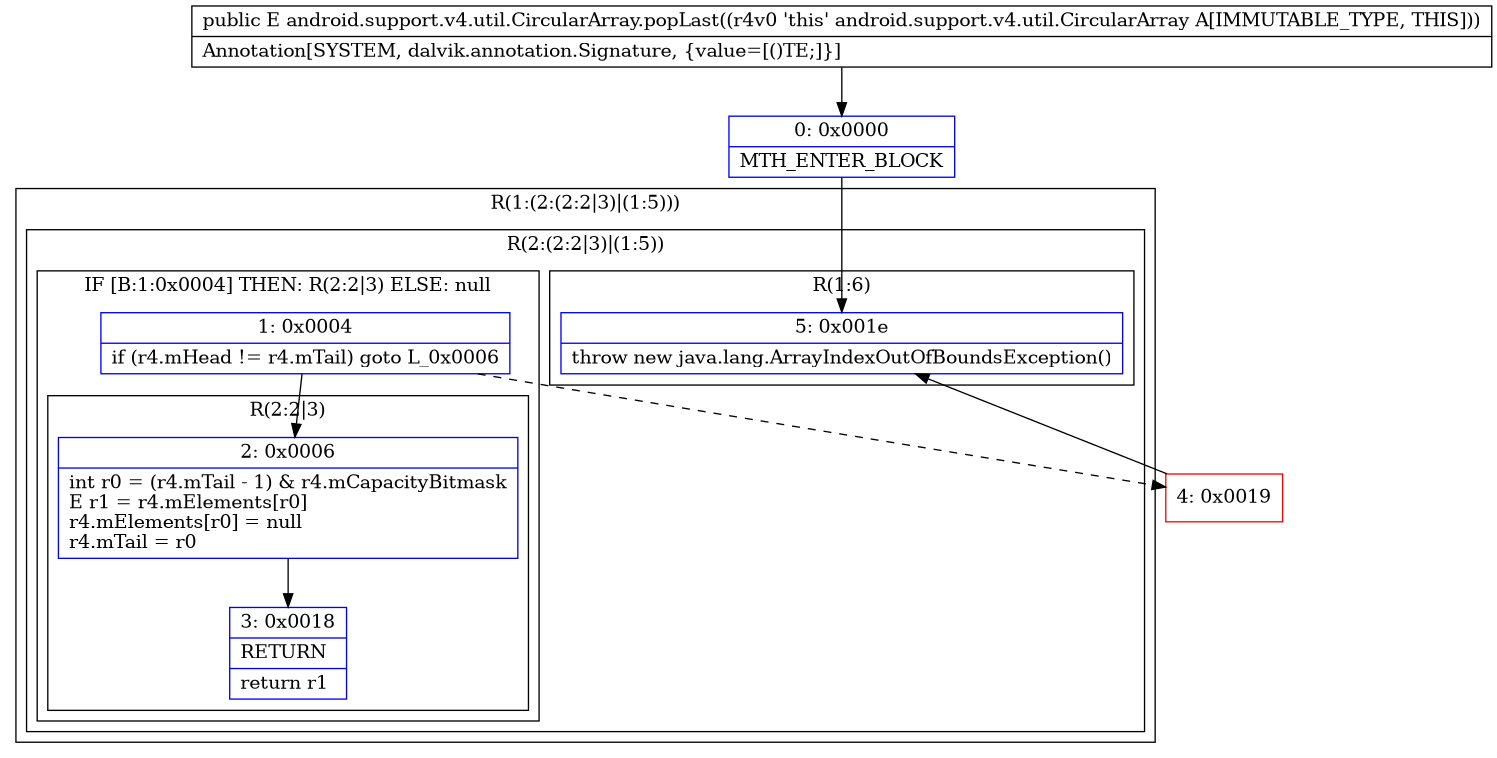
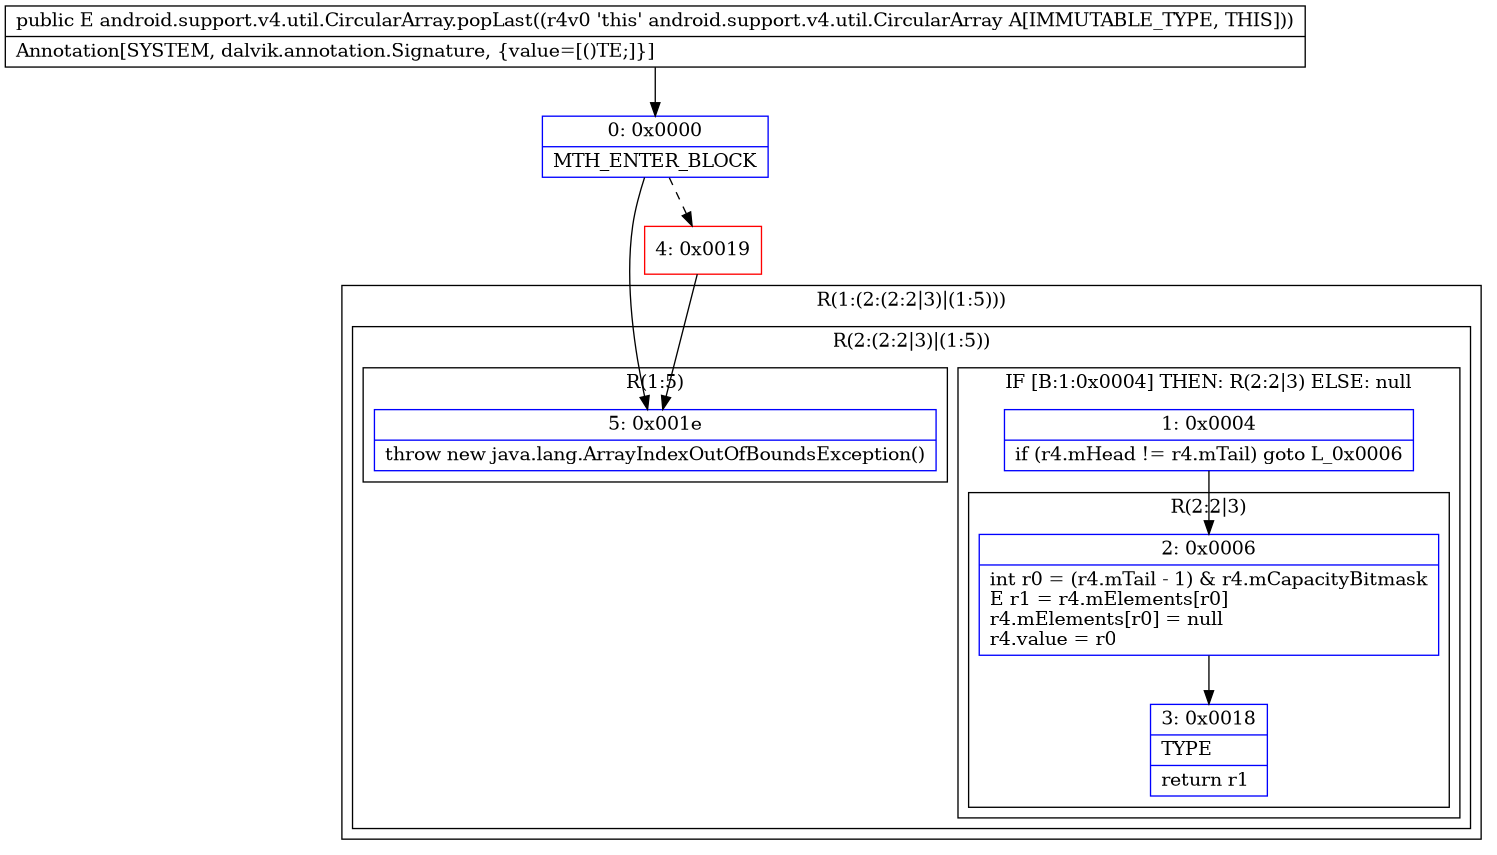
  digraph {
    node [color=blue shape=record]
-   n1 [label="{2\:\ 0x0006|int r0 = (r4.mTail \- 1) & r4.mCapacityBitmask\lE r1 = r4.mElements[r0]\lr4.mElements[r0] = null\lr4.mTail = r0\l}"]
-   n2 [label="{3\:\ 0x0018|RETURN\l|return r1\l}"]
+   n1 [label="{2\:\ 0x0006|int r0 = (r4.mTail \- 1) & r4.mCapacityBitmask\lE r1 = r4.mElements[r0]\lr4.mElements[r0] = null\lr4.value = r0\l}"]
+   n2 [label="{3\:\ 0x0018|TYPE\l|return r1\l}"]
    n3 [label="{1\:\ 0x0004|if (r4.mHead != r4.mTail) goto L_0x0006\l}"]
    n4 [label="{5\:\ 0x001e|throw new java.lang.ArrayIndexOutOfBoundsException()\l}"]
    n5 [color=red label="{4\:\ 0x0019}"]
    n6 [label="{0\:\ 0x0000|MTH_ENTER_BLOCK\l}"]
    n7 [label="{public E android.support.v4.util.CircularArray.popLast((r4v0 'this' android.support.v4.util.CircularArray A[IMMUTABLE_TYPE, THIS]))  | Annotation[SYSTEM, dalvik.annotation.Signature, \{value=[()TE;]\}]\l}" color=""]
    subgraph cluster_1 {
      label="R(1:(2:(2:2|3)|(1:5)))"
      subgraph cluster_2 {
        label="R(2:(2:2|3)|(1:5))"
        subgraph cluster_3 {
          label="IF [B:1:0x0004] THEN: R(2:2|3) ELSE: null"
          n3
          subgraph cluster_4 {
            label="R(2:2|3)"
            n1
            n2
          }
        }
        subgraph cluster_5 {
-         label="R(1:6)"
+         label="R(1:5)"
          n4
        }
      }
    }
    n1 -> n2
    n3 -> n1
-   n3 -> n5 [style=dashed]
+   n6 -> n5 [style=dashed]
    n5 -> n4
    n6 -> n4
    n7 -> n6
  }
